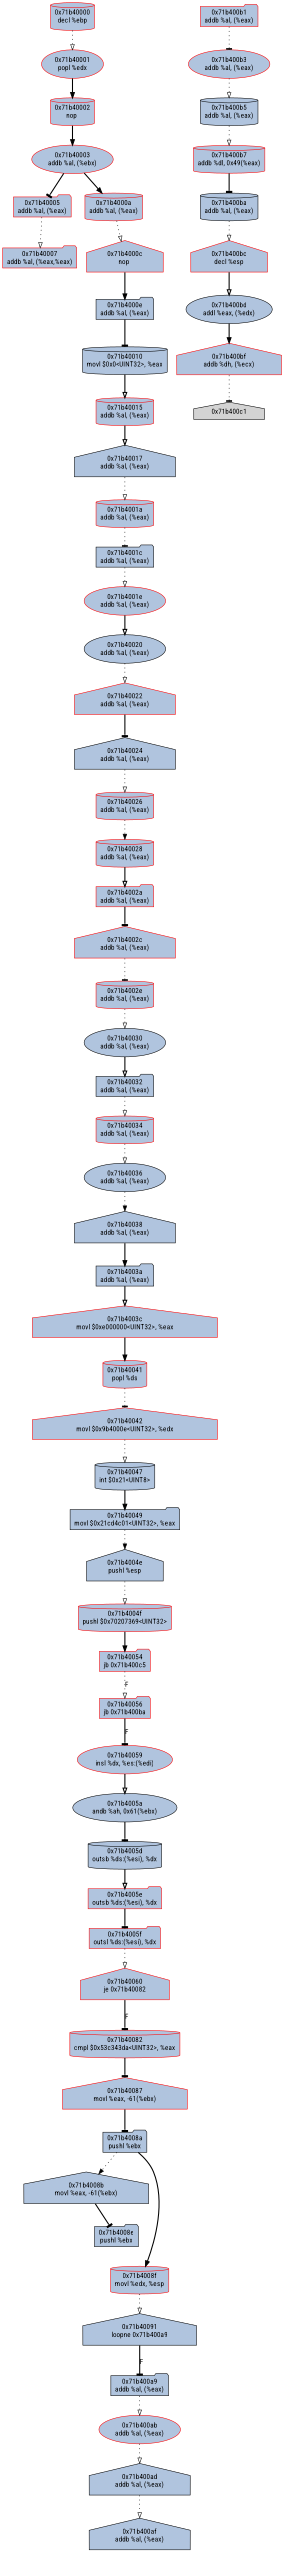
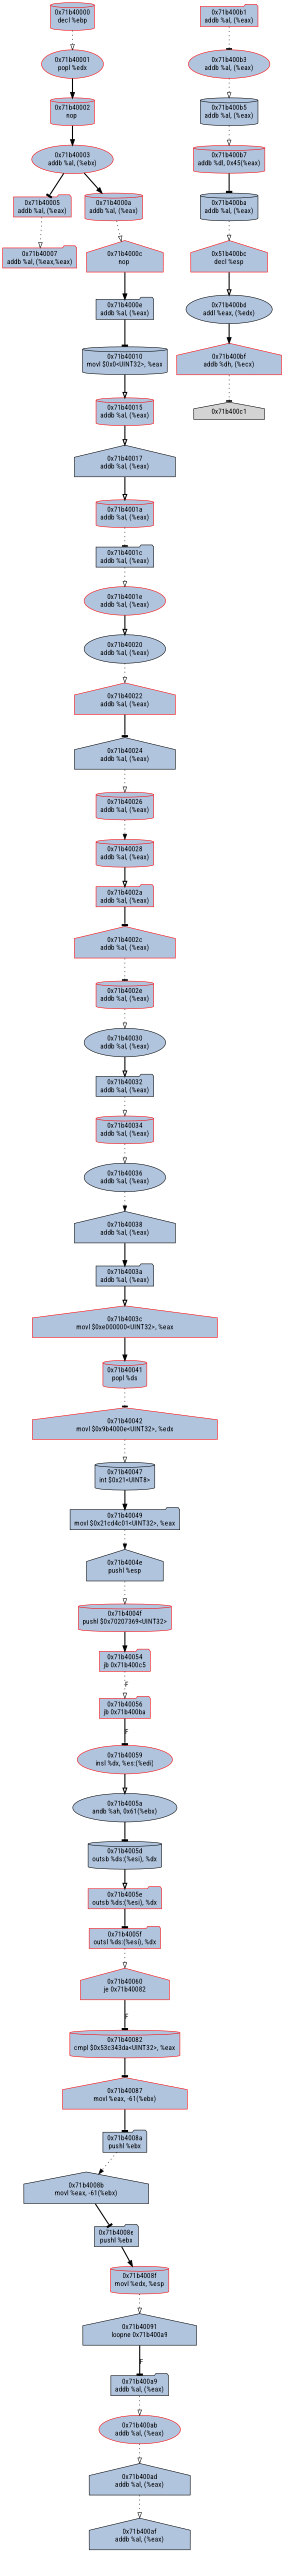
  digraph {
    fontname="Roboto Condensed"
    node [color=red fillcolor=lightsteelblue fontname="Roboto Condensed" shape=cylinder style=filled]
    edge [arrowhead=onormal color="#000000" fontname="Roboto Condensed" style=bold]
    n1 [label="0x71b40000\ndecl %ebp"]
    n2 [label="0x71b40001\npopl %edx" shape=ellipse]
    n3 [label="0x71b40002\nnop "]
    n4 [label="0x71b40003\naddb %al, (%ebx)" shape=ellipse]
    n5 [label="0x71b40005\naddb %al, (%eax)" shape=folder]
    n6 [label="0x71b4000a\naddb %al, (%eax)"]
    n7 [label="0x71b40007\naddb %al, (%eax,%eax)" shape=folder]
    n8 [label="0x71b4000c\nnop " shape=house]
    n9 [color=black label="0x71b4000e\naddb %al, (%eax)" shape=folder]
    n10 [color=black label="0x71b40010\nmovl $0x0<UINT32>, %eax"]
    n11 [label="0x71b40015\naddb %al, (%eax)"]
    n12 [color=black label="0x71b40017\naddb %al, (%eax)" shape=house]
    n13 [label="0x71b4001a\naddb %al, (%eax)"]
    n14 [color=black label="0x71b4001c\naddb %al, (%eax)" shape=folder]
    n15 [label="0x71b4001e\naddb %al, (%eax)" shape=ellipse]
    n16 [color=black label="0x71b40020\naddb %al, (%eax)" shape=ellipse]
    n17 [label="0x71b40022\naddb %al, (%eax)" shape=house]
    n18 [color=black label="0x71b40024\naddb %al, (%eax)" shape=house]
    n19 [label="0x71b40026\naddb %al, (%eax)"]
    n20 [label="0x71b40028\naddb %al, (%eax)"]
    n21 [label="0x71b4002a\naddb %al, (%eax)" shape=folder]
    n22 [label="0x71b4002c\naddb %al, (%eax)" shape=house]
    n23 [label="0x71b4002e\naddb %al, (%eax)"]
    n24 [color=black label="0x71b40030\naddb %al, (%eax)" shape=ellipse]
    n25 [color=black label="0x71b40032\naddb %al, (%eax)" shape=folder]
    n26 [label="0x71b40034\naddb %al, (%eax)"]
    n27 [color=black label="0x71b40036\naddb %al, (%eax)" shape=ellipse]
    n28 [color=black label="0x71b40038\naddb %al, (%eax)" shape=house]
    n29 [color=black label="0x71b4003a\naddb %al, (%eax)" shape=folder]
    n30 [label="0x71b4003c\nmovl $0xe000000<UINT32>, %eax" shape=house]
    n31 [label="0x71b40041\npopl %ds"]
    n32 [label="0x71b40042\nmovl $0x9b4000e<UINT32>, %edx" shape=house]
    n33 [color=black label="0x71b40047\nint $0x21<UINT8>"]
    n34 [color=black label="0x71b40049\nmovl $0x21cd4c01<UINT32>, %eax" shape=folder]
    n35 [color=black label="0x71b4004e\npushl %esp" shape=house]
    n36 [label="0x71b4004f\npushl $0x70207369<UINT32>"]
    n37 [label="0x71b40054\njb 0x71b400c5" shape=folder]
    n38 [label="0x71b40056\njb 0x71b400ba" shape=folder]
    n39 [label="0x71b40059\ninsl %dx, %es:(%edi)" shape=ellipse]
    n40 [color=black label="0x71b4005a\nandb %ah, 0x61(%ebx)" shape=ellipse]
    n41 [color=black label="0x71b4005d\noutsb %ds:(%esi), %dx"]
    n42 [label="0x71b4005e\noutsb %ds:(%esi), %dx" shape=folder]
    n43 [label="0x71b4005f\noutsl %ds:(%esi), %dx" shape=folder]
    n44 [label="0x71b40060\nje 0x71b40082" shape=house]
    n45 [label="0x71b40082\ncmpl $0x53c343da<UINT32>, %eax"]
    n46 [label="0x71b40087\nmovl %eax, -61(%ebx)" shape=house]
    n47 [color=black label="0x71b4008a\npushl %ebx" shape=folder]
    n48 [color=black label="0x71b4008b\nmovl %eax, -61(%ebx)" shape=house]
    n49 [color=black label="0x71b4008e\npushl %ebx" shape=folder]
    n50 [label="0x71b4008f\nmovl %edx, %esp"]
    n51 [color=black label="0x71b40091\nloopne 0x71b400a9" shape=house]
    n52 [color=black label="0x71b400a9\naddb %al, (%eax)" shape=folder]
    n53 [label="0x71b400ab\naddb %al, (%eax)" shape=ellipse]
    n54 [color=black label="0x71b400ad\naddb %al, (%eax)" shape=house]
    n55 [color=black label="0x71b400af\naddb %al, (%eax)" shape=house]
    n56 [label="0x71b400b1\naddb %al, (%eax)" shape=folder]
    n57 [label="0x71b400b3\naddb %al, (%eax)" shape=ellipse]
    n58 [color=black label="0x71b400b5\naddb %al, (%eax)"]
-   n59 [label="0x71b400b7\naddb %dl, 0x49(%eax)"]
+   n59 [label="0x71b400b7\naddb %dl, 0x45(%eax)"]
    n60 [color=black label="0x71b400ba\naddb %al, (%eax)"]
-   n61 [label="0x71b400bc\ndecl %esp" shape=house]
+   n61 [label="0x51b400bc\ndecl %esp" shape=house]
    n62 [color=black label="0x71b400bd\naddl %eax, (%edx)" shape=ellipse]
    n63 [label="0x71b400bf\naddb %dh, (%ecx)" shape=house]
    n64 [color=black fillcolor=lightgrey label="0x71b400c1" shape=house]
    n1 -> n2 [style=dotted]
    n2 -> n3 [arrowhead=normal]
    n3 -> n4 [arrowhead=normal]
    n4 -> n5 [arrowhead=tee]
    n4 -> n6 [arrowhead=normal]
    n5 -> n7 [style=dotted]
    n6 -> n8 [style=dotted]
    n8 -> n9 [arrowhead=normal]
    n9 -> n10 [arrowhead=tee]
    n10 -> n11
    n11 -> n12
-   n12 -> n13 [style=dotted]
+   n12 -> n13
    n13 -> n14 [arrowhead=tee style=dotted]
    n14 -> n15 [style=dotted]
    n15 -> n16
    n16 -> n17 [style=dotted]
    n17 -> n18 [arrowhead=tee]
    n18 -> n19 [style=dotted]
    n19 -> n20 [arrowhead=normal style=dotted]
    n20 -> n21
    n21 -> n22 [arrowhead=tee]
    n22 -> n23 [arrowhead=tee style=dotted]
    n23 -> n24 [style=dotted]
    n24 -> n25
    n25 -> n26 [style=dotted]
    n26 -> n27 [style=dotted]
    n27 -> n28 [arrowhead=normal style=dotted]
    n28 -> n29 [arrowhead=normal]
    n29 -> n30
    n30 -> n31 [arrowhead=normal]
    n31 -> n32 [arrowhead=tee style=dotted]
    n32 -> n33 [style=dotted]
    n33 -> n34 [arrowhead=normal]
    n34 -> n35 [arrowhead=normal style=dotted]
    n35 -> n36 [style=dotted]
    n36 -> n37 [arrowhead=normal]
    n37 -> n38 [label=F style=dotted]
    n38 -> n39 [arrowhead=tee label=F]
    n39 -> n40
    n40 -> n41 [arrowhead=tee]
    n41 -> n42
    n42 -> n43 [arrowhead=tee]
    n43 -> n44 [style=dotted]
    n44 -> n45 [arrowhead=tee label=F]
    n45 -> n46 [arrowhead=tee]
    n46 -> n47 [arrowhead=tee]
    n47 -> n48 [arrowhead=normal style=dotted]
    n48 -> n49 [arrowhead=tee]
-   n47 -> n50 [arrowhead=normal]
+   n49 -> n50 [arrowhead=normal]
    n50 -> n51 [style=dotted]
    n51 -> n52 [arrowhead=tee label=F]
    n52 -> n53 [style=dotted]
    n53 -> n54 [style=dotted]
    n54 -> n55 [style=dotted]
    n56 -> n57 [arrowhead=tee style=dotted]
    n57 -> n58 [style=dotted]
    n58 -> n59 [style=dotted]
    n59 -> n60 [arrowhead=tee]
    n60 -> n61 [style=dotted]
    n61 -> n62
    n62 -> n63 [arrowhead=normal]
    n63 -> n64 [arrowhead=tee style=dotted]
  }
